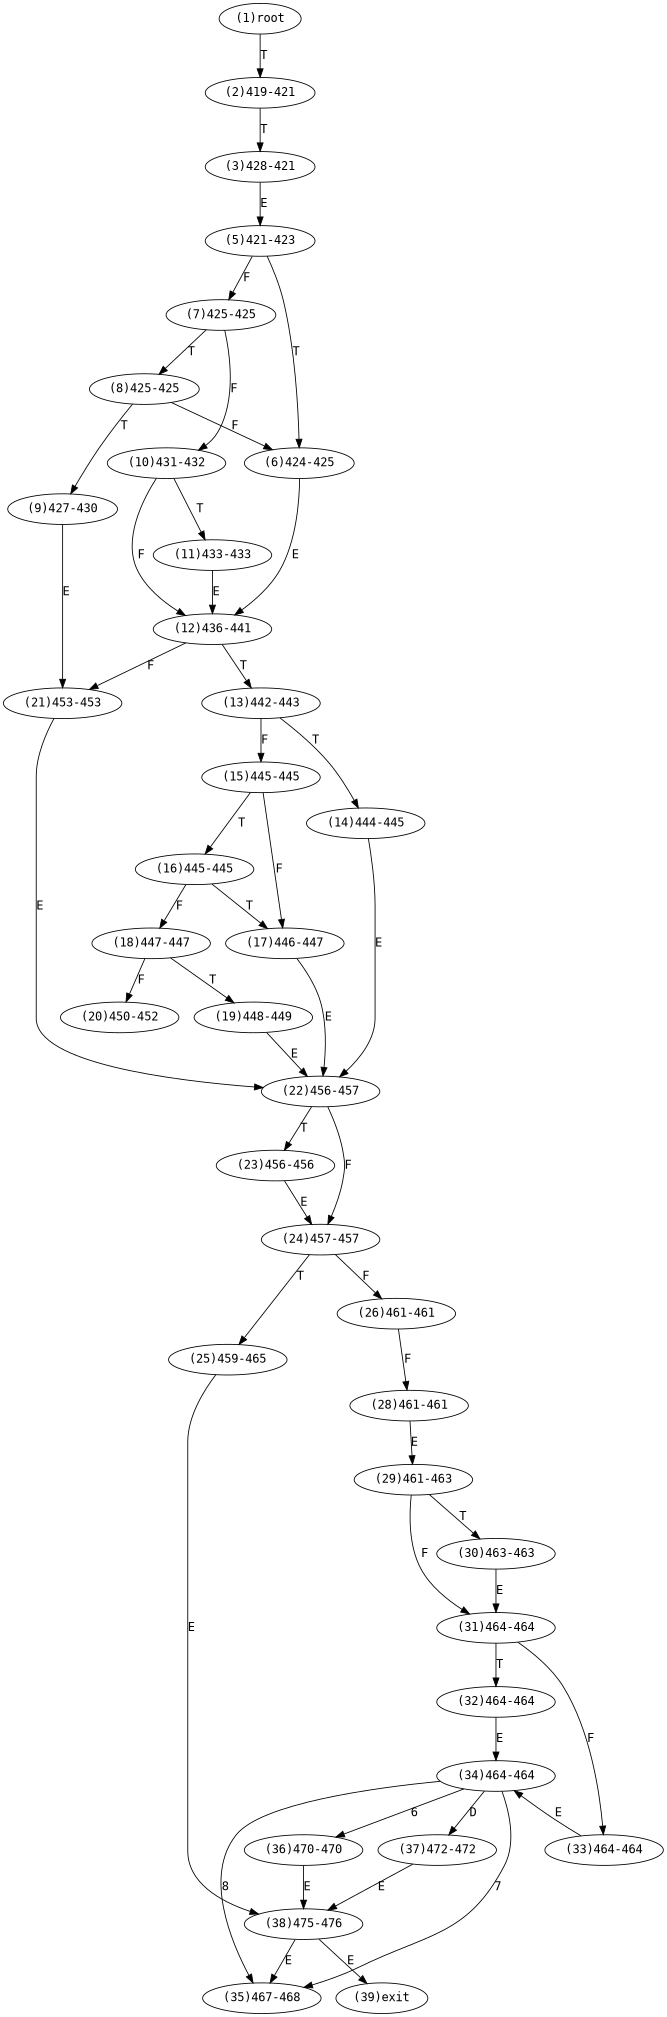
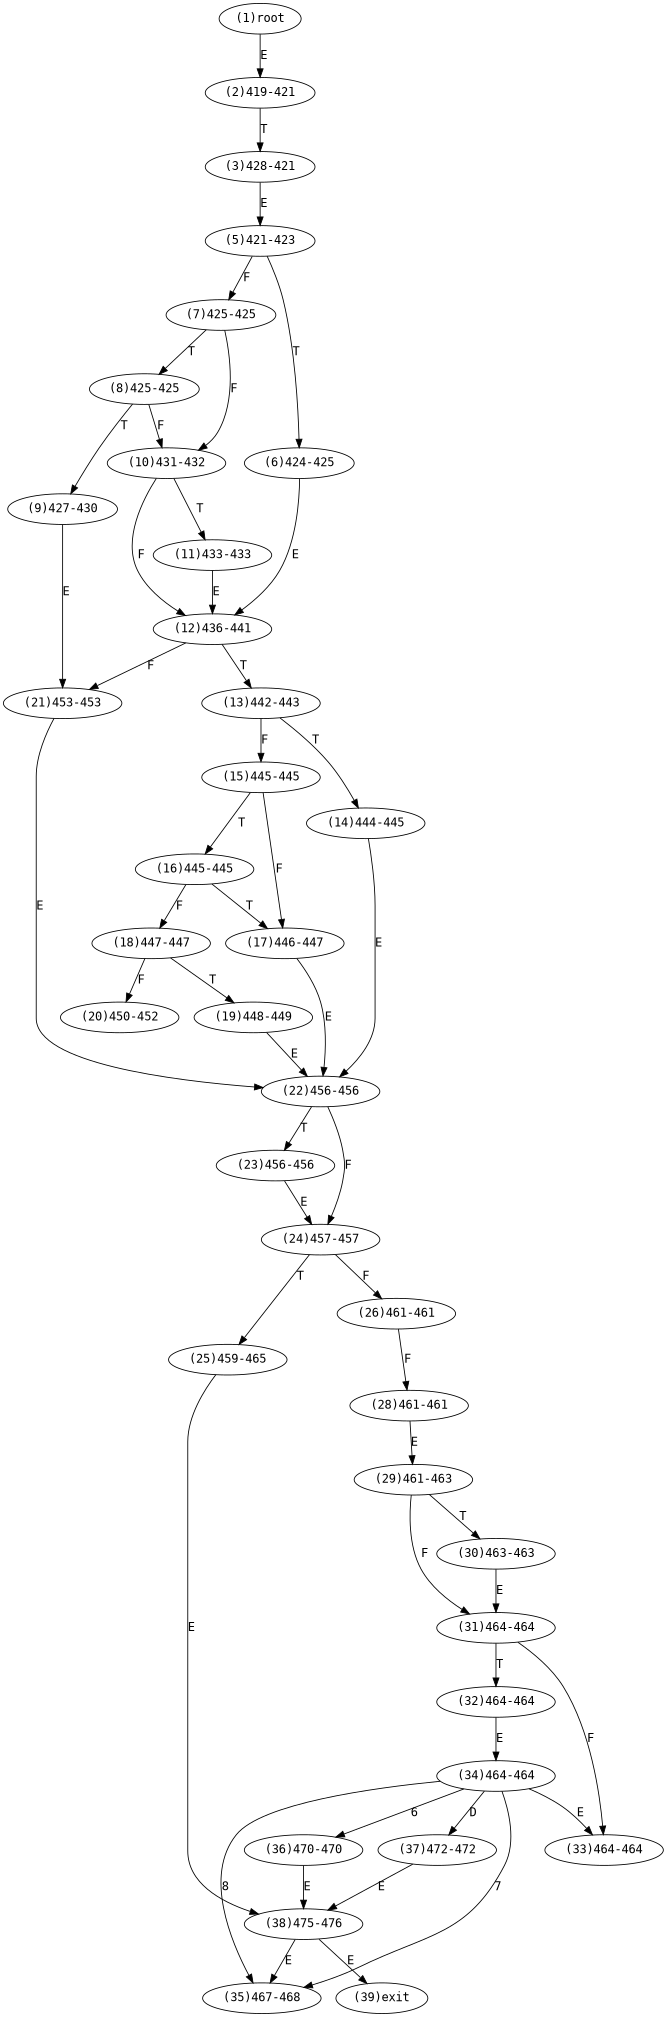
  digraph {
    fontname="DejaVu Sans Mono"
    node [fontname="DejaVu Sans Mono"]
    edge [fontname="DejaVu Sans Mono"]
    n1 [label="(1)root"]
    n2 [label="(2)419-421"]
    n3 [label="(3)428-421"]
    n4 [label="(5)421-423"]
    n5 [label="(6)424-425"]
    n6 [label="(7)425-425"]
    n7 [label="(12)436-441"]
    n8 [label="(8)425-425"]
    n9 [label="(10)431-432"]
    n10 [label="(13)442-443"]
    n11 [label="(21)453-453"]
    n12 [label="(9)427-430"]
    n13 [label="(11)433-433"]
    n14 [label="(14)444-445"]
    n15 [label="(15)445-445"]
-   n16 [label="(22)456-457"]
+   n16 [label="(22)456-456"]
    n17 [label="(17)446-447"]
    n18 [label="(16)445-445"]
    n19 [label="(23)456-456"]
    n20 [label="(24)457-457"]
    n21 [label="(18)447-447"]
    n22 [label="(19)448-449"]
    n23 [label="(20)450-452"]
    n24 [label="(25)459-465"]
    n25 [label="(26)461-461"]
    n26 [label="(38)475-476"]
    n27 [label="(35)467-468"]
    n28 [label="(39)exit"]
    n29 [label="(28)461-461"]
    n30 [label="(29)461-463"]
    n31 [label="(31)464-464"]
    n32 [label="(30)463-463"]
    n33 [label="(32)464-464"]
    n34 [label="(33)464-464"]
    n35 [label="(34)464-464"]
    n36 [label="(36)470-470"]
    n37 [label="(37)472-472"]
-   n1 -> n2 [label=T]
+   n1 -> n2 [label=E]
    n2 -> n3 [label=T]
    n3 -> n4 [label=E]
    n4 -> n5 [label=T]
    n4 -> n6 [label=F]
    n5 -> n7 [label=E]
    n6 -> n8 [label=T]
    n6 -> n9 [label=F]
    n7 -> n10 [label=T]
    n7 -> n11 [label=F]
-   n8 -> n5 [label=F]
+   n8 -> n9 [label=F]
    n8 -> n12 [label=T]
    n9 -> n7 [label=F]
    n9 -> n13 [label=T]
    n10 -> n14 [label=T]
    n10 -> n15 [label=F]
    n11 -> n16 [label=E]
    n12 -> n11 [label=E]
    n13 -> n7 [label=E]
    n14 -> n16 [label=E]
    n15 -> n17 [label=F]
    n15 -> n18 [label=T]
    n16 -> n19 [label=T]
    n16 -> n20 [label=F]
    n17 -> n16 [label=E]
    n18 -> n17 [label=T]
    n18 -> n21 [label=F]
    n19 -> n20 [label=E]
    n20 -> n24 [label=T]
    n20 -> n25 [label=F]
    n21 -> n22 [label=T]
    n21 -> n23 [label=F]
    n22 -> n16 [label=E]
    n24 -> n26 [label=E]
    n25 -> n29 [label=F]
    n26 -> n27 [label=E]
    n26 -> n28 [label=E]
    n29 -> n30 [label=E]
    n30 -> n31 [label=F]
    n30 -> n32 [label=T]
    n31 -> n33 [label=T]
    n31 -> n34 [label=F]
    n32 -> n31 [label=E]
    n33 -> n35 [label=E]
-   n34 -> n35 [label=E]
+   n35 -> n34 [label=E]
    n35 -> n27 [label=7]
    n35 -> n27 [label=8]
    n35 -> n36 [label=6]
    n35 -> n37 [label=D]
    n36 -> n26 [label=E]
    n37 -> n26 [label=E]
  }
